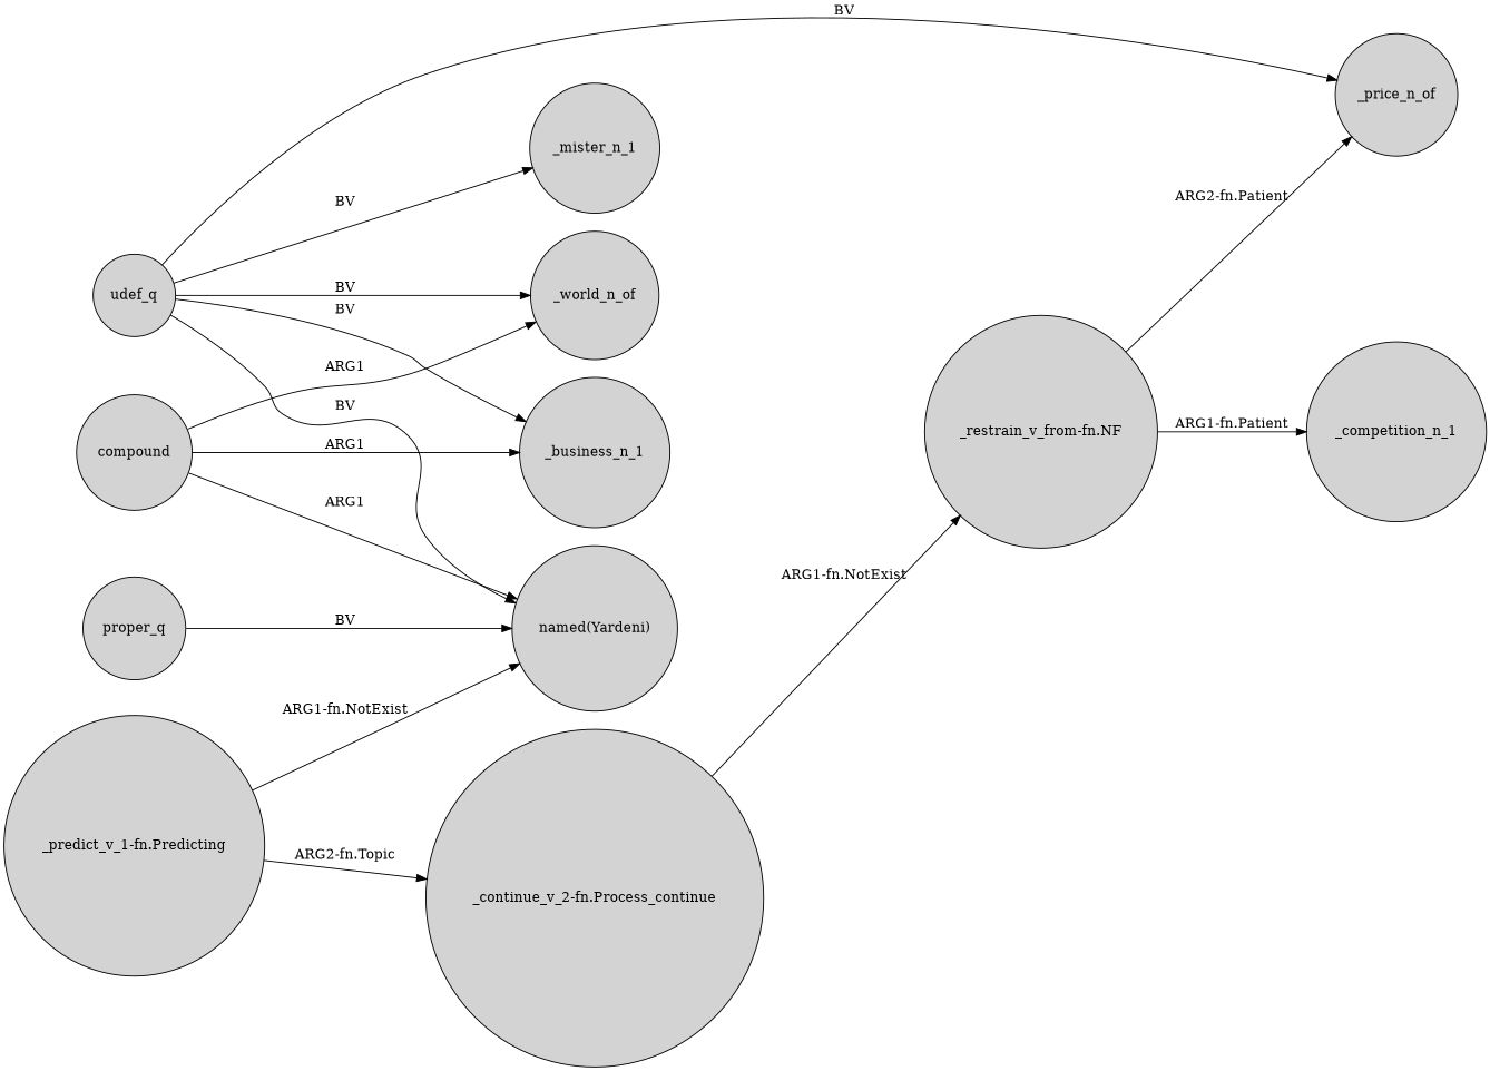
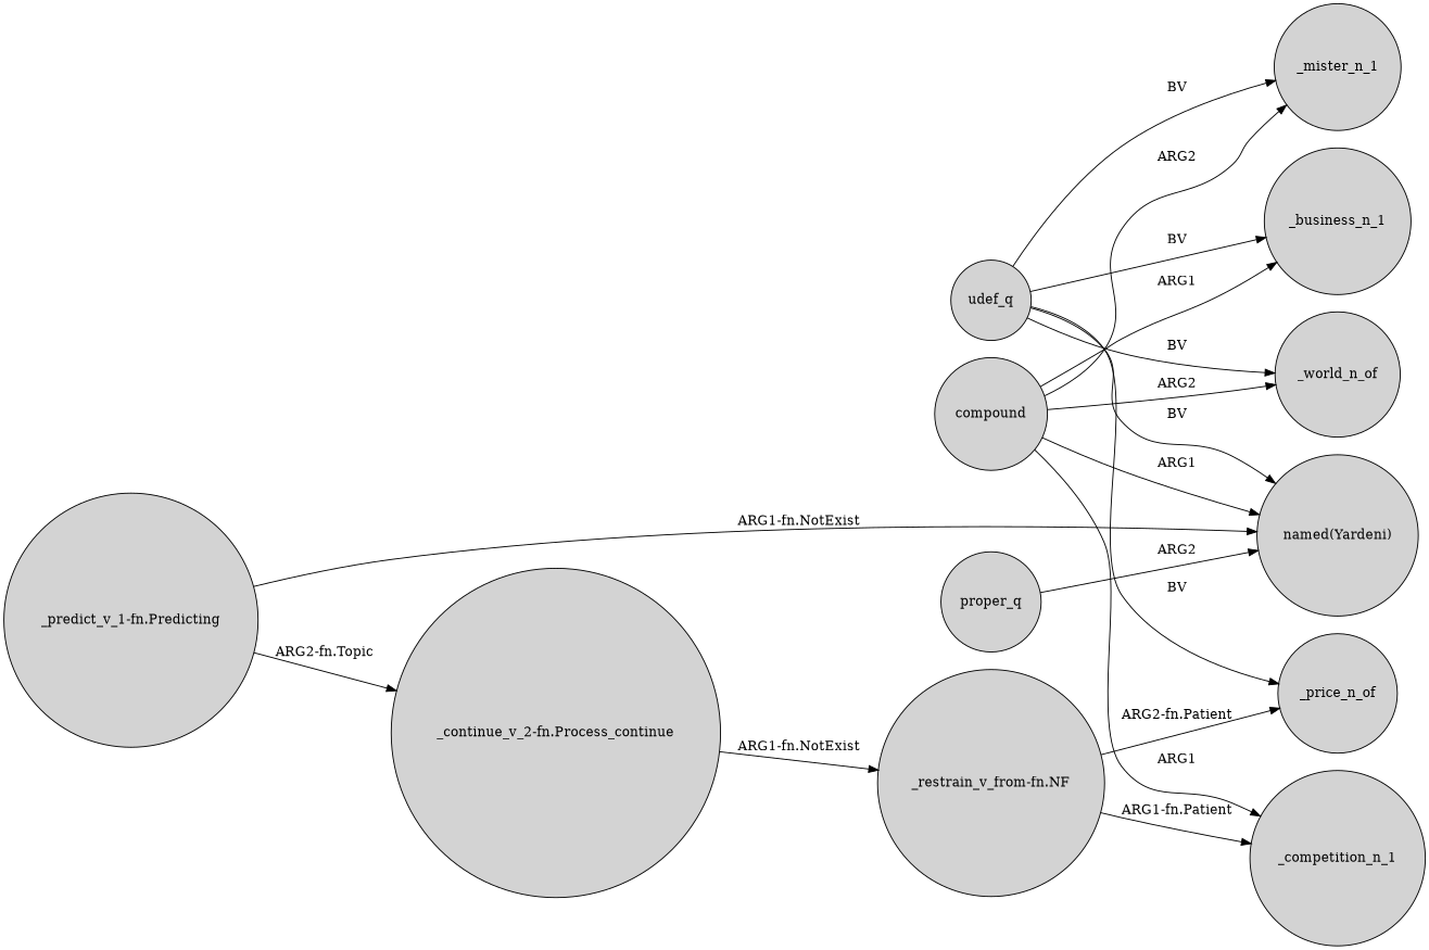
  digraph {
    rankdir=LR
    node [shape=circle style=filled]
    udef_q
    _mister_n_1
    _business_n_1
    _price_n_of
    _world_n_of
    "named(Yardeni)"
    compound
    _competition_n_1
    "_restrain_v_from-fn.NF"
    "_predict_v_1-fn.Predicting"
    "_continue_v_2-fn.Process_continue"
    proper_q
    udef_q -> _mister_n_1 [label=BV]
    udef_q -> _business_n_1 [label=BV]
    udef_q -> _price_n_of [label=BV]
    udef_q -> _world_n_of [label=BV]
    udef_q -> "named(Yardeni)" [label=BV]
+   compound -> _mister_n_1 [label=ARG2]
    compound -> _business_n_1 [label=ARG1]
-   compound -> _world_n_of [label=ARG1]
+   compound -> _world_n_of [label=ARG2]
    compound -> "named(Yardeni)" [label=ARG1]
+   compound -> _competition_n_1 [label=ARG1]
    "_restrain_v_from-fn.NF" -> _price_n_of [label="ARG2-fn.Patient"]
    "_restrain_v_from-fn.NF" -> _competition_n_1 [label="ARG1-fn.Patient"]
    "_predict_v_1-fn.Predicting" -> "named(Yardeni)" [label="ARG1-fn.NotExist"]
    "_predict_v_1-fn.Predicting" -> "_continue_v_2-fn.Process_continue" [label="ARG2-fn.Topic"]
    "_continue_v_2-fn.Process_continue" -> "_restrain_v_from-fn.NF" [label="ARG1-fn.NotExist"]
-   proper_q -> "named(Yardeni)" [label=BV]
+   proper_q -> "named(Yardeni)" [label=ARG2]
  }
